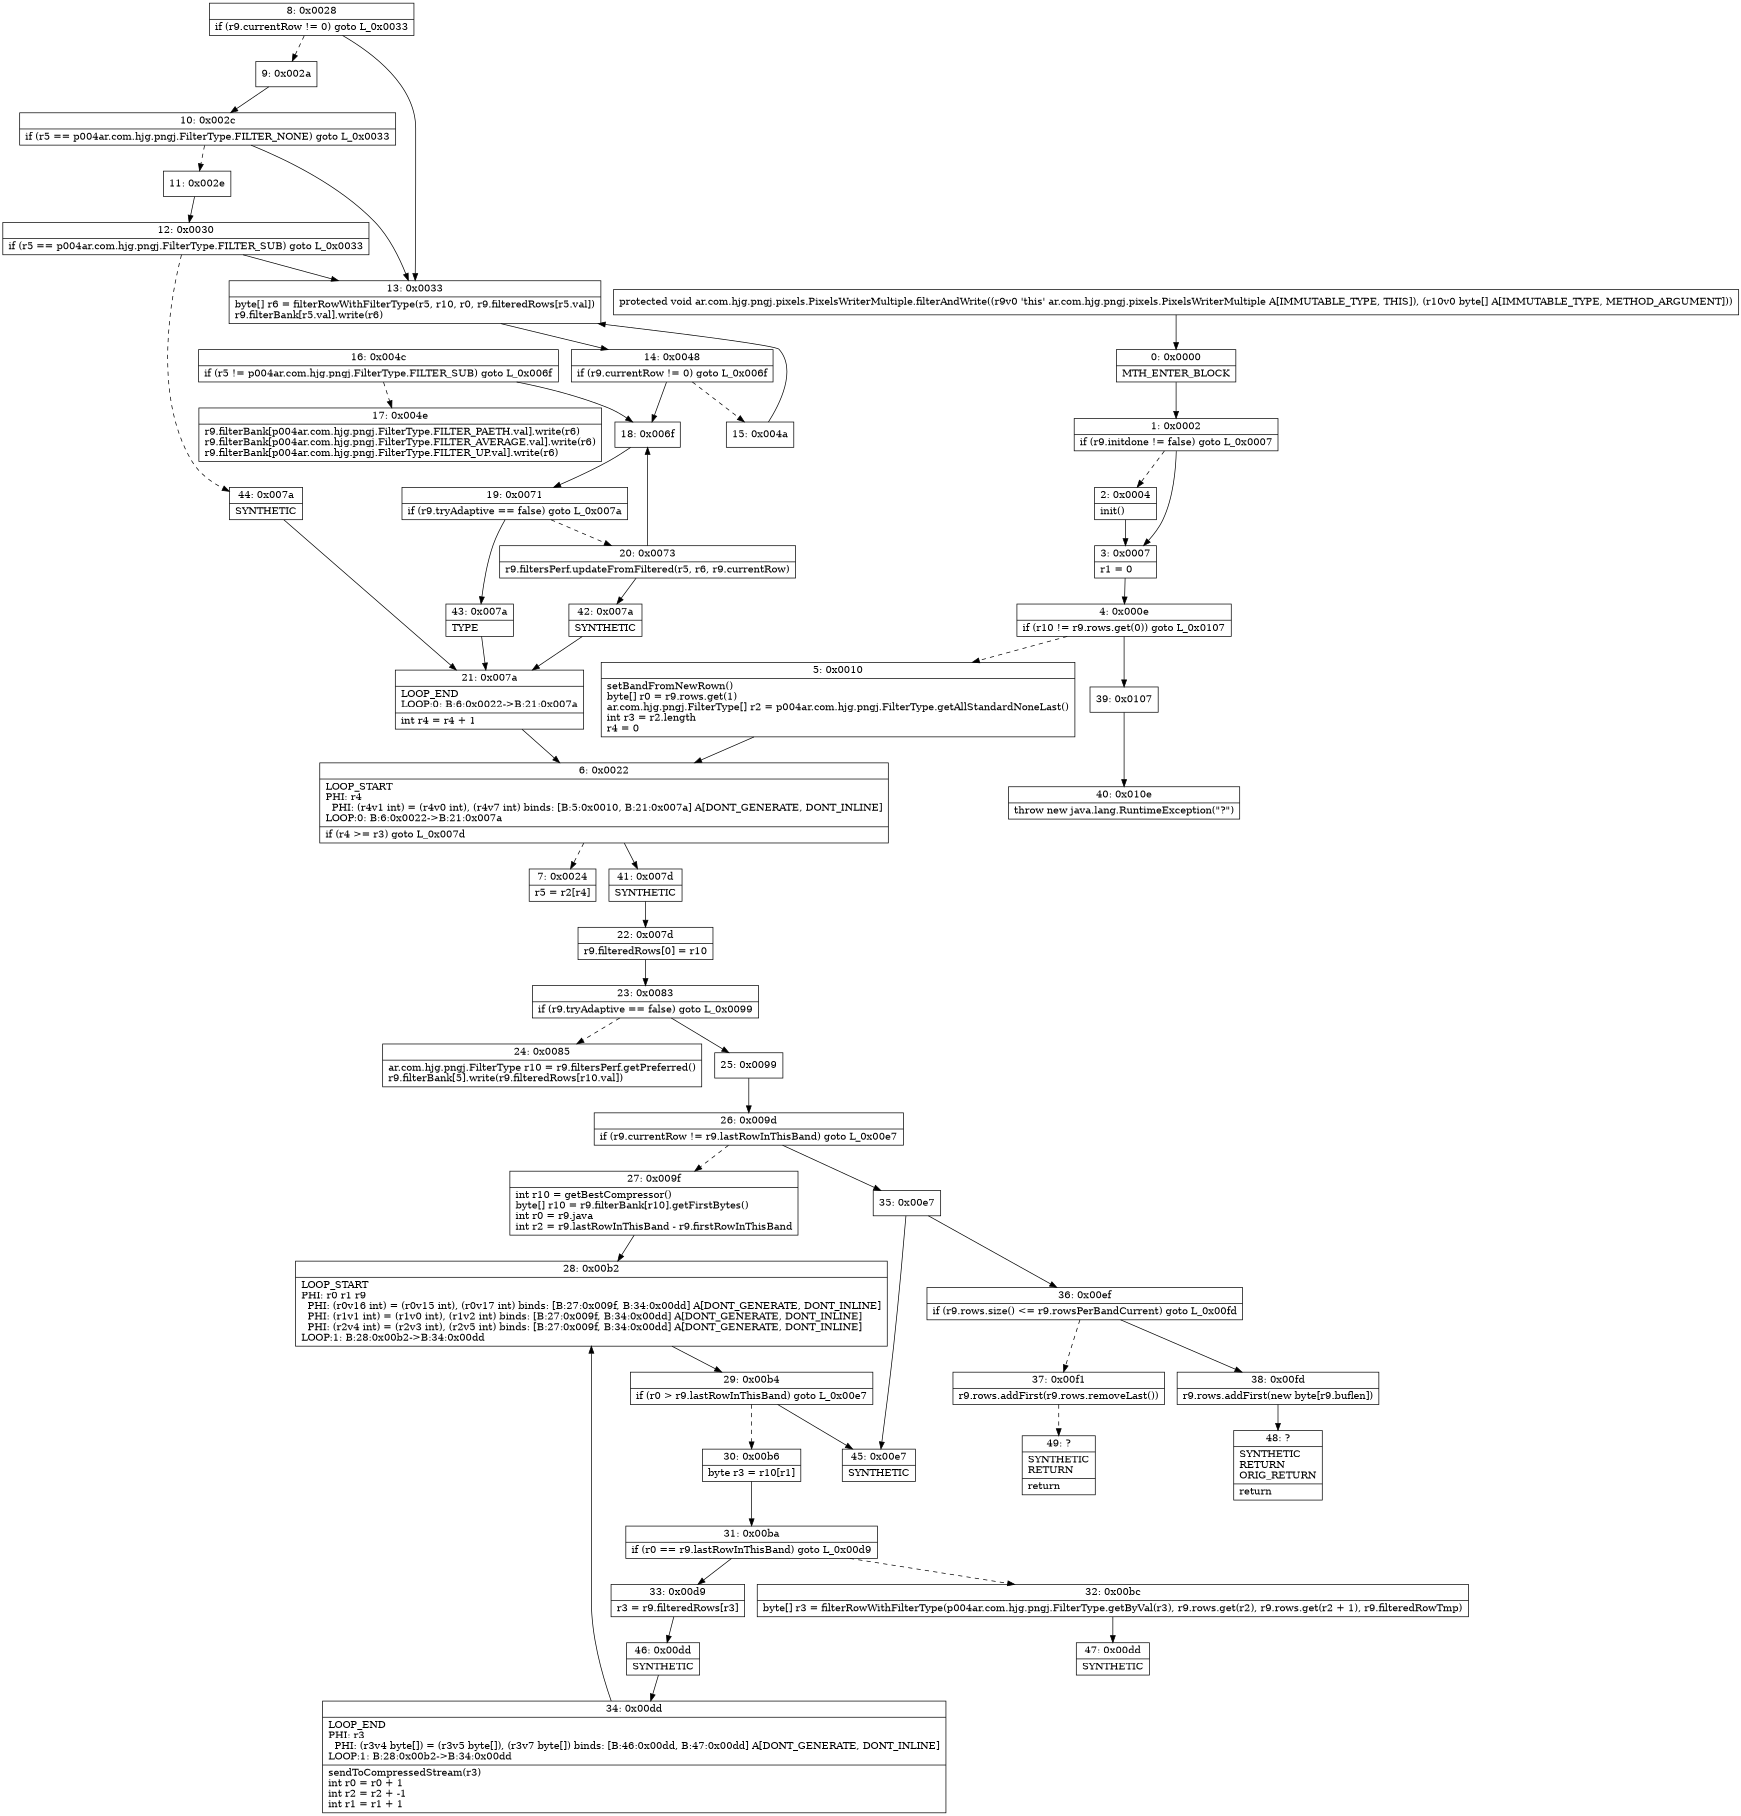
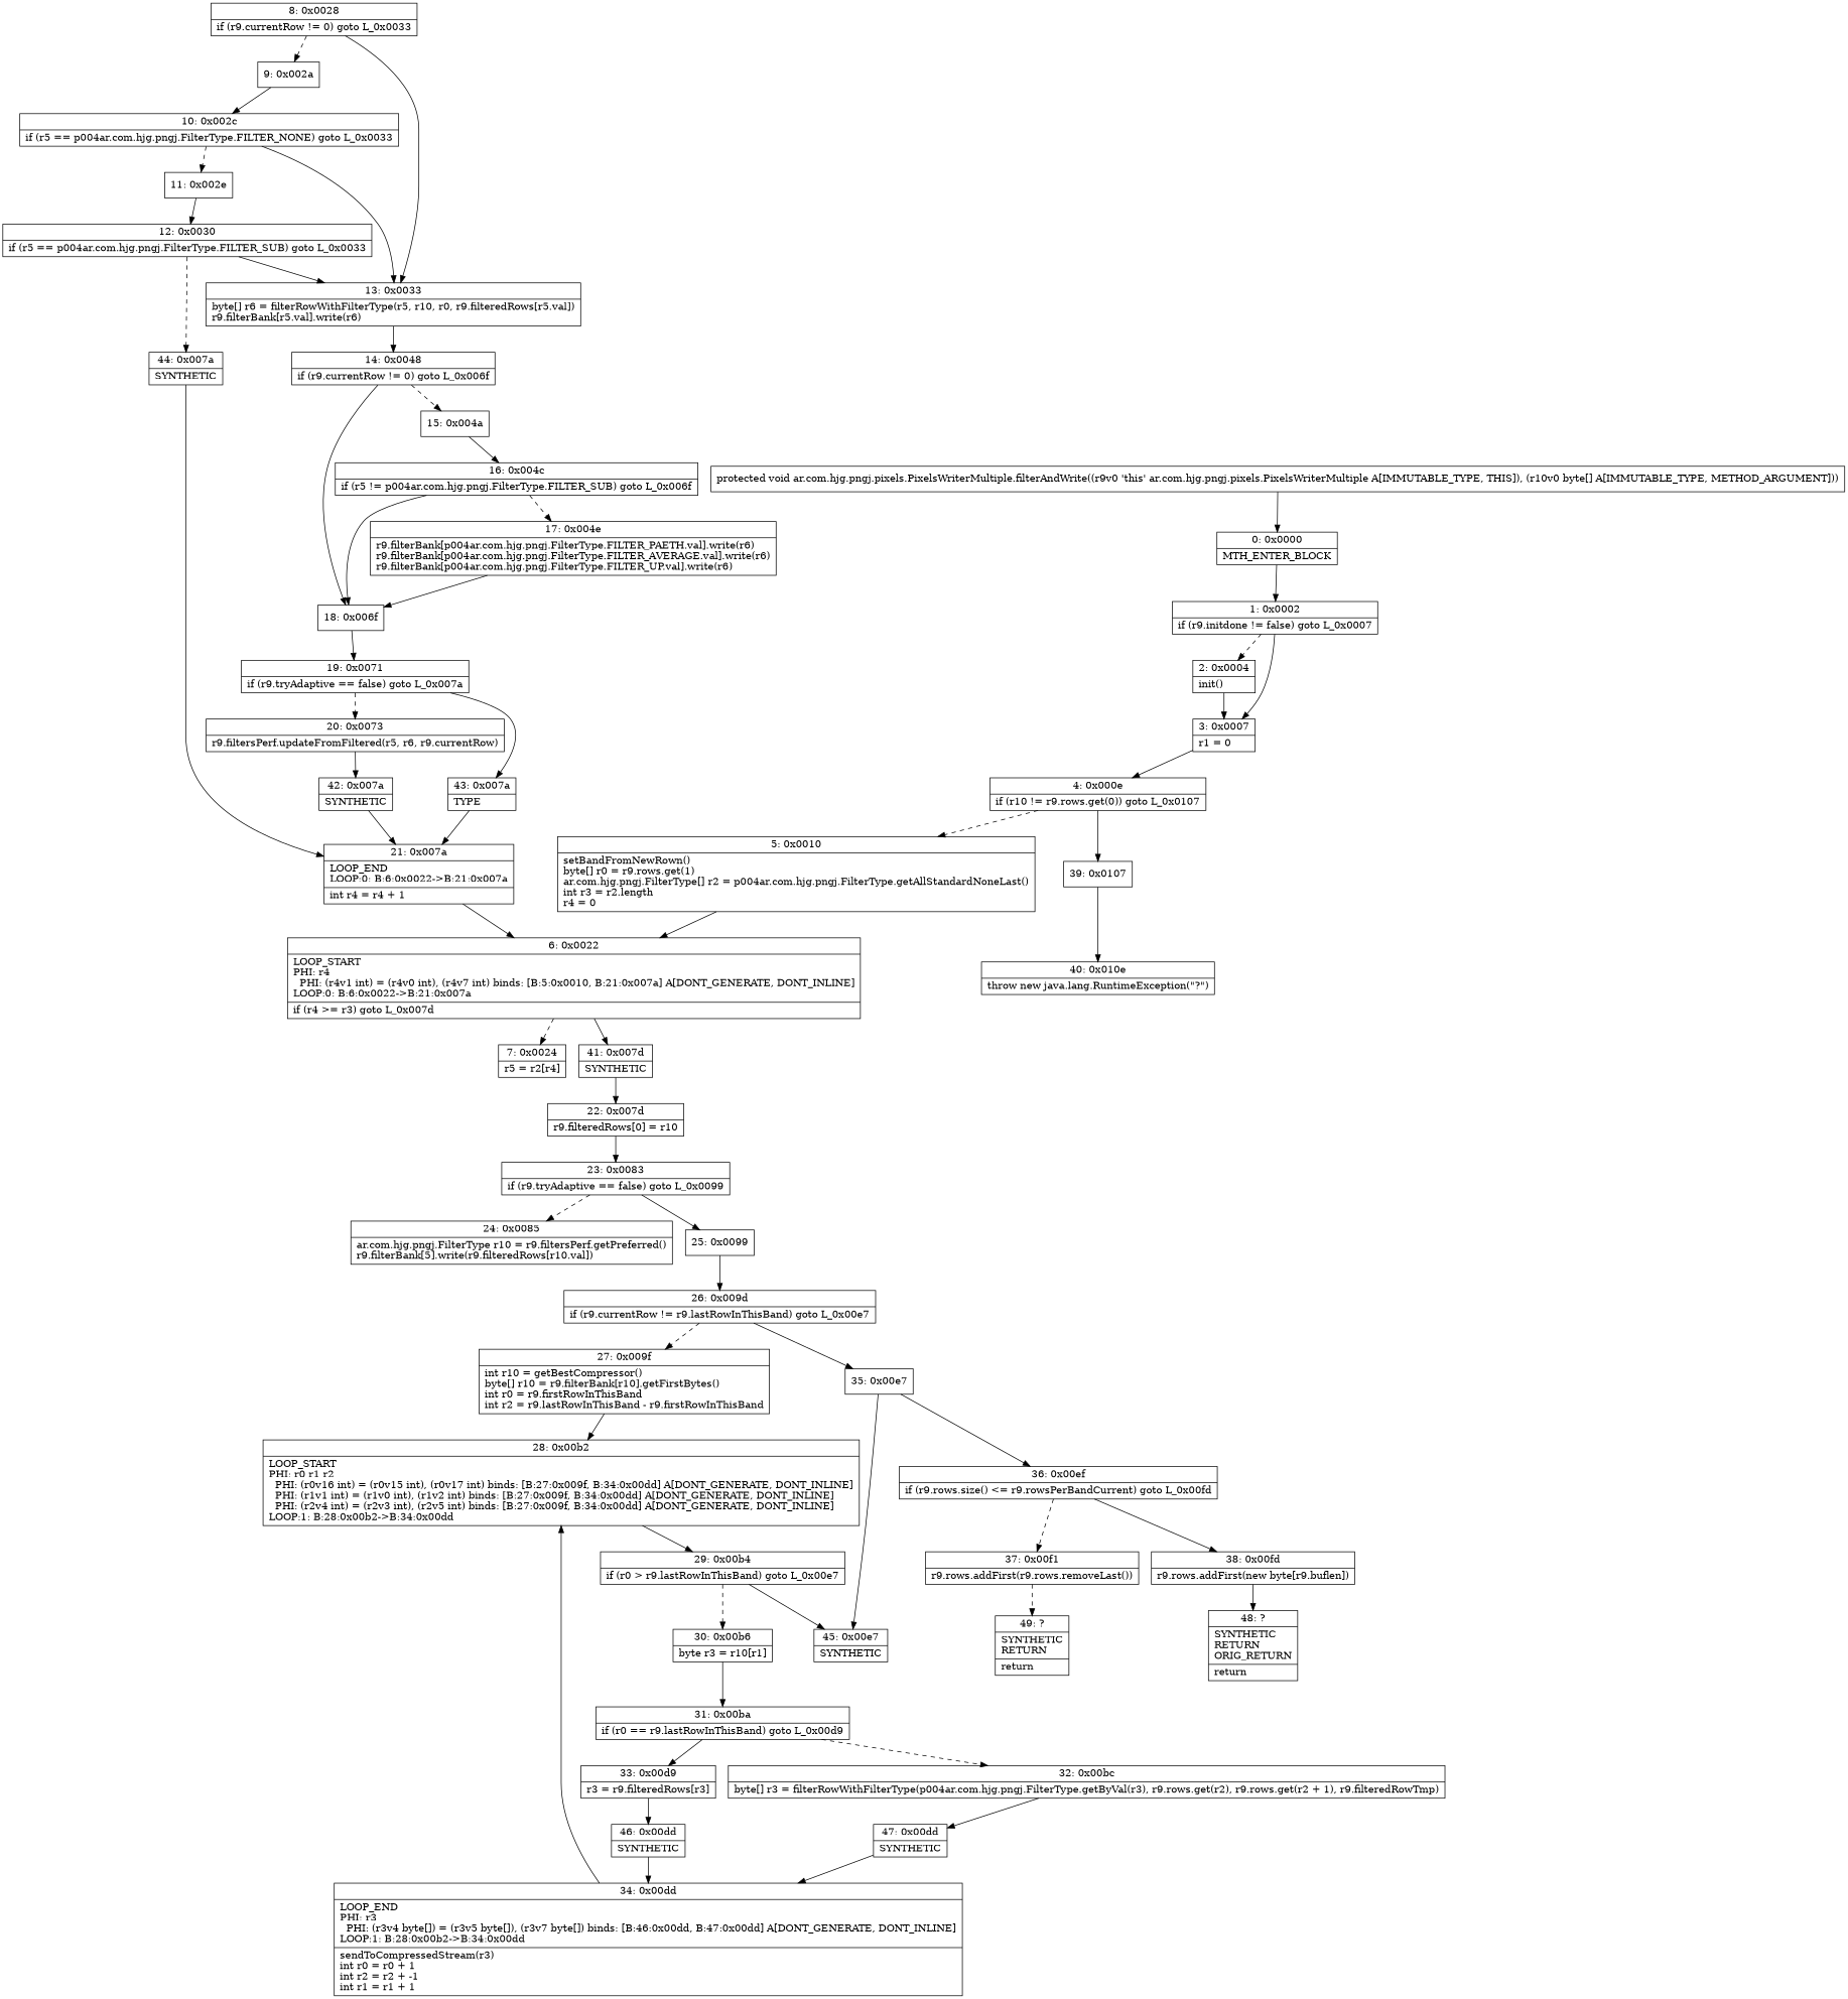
  digraph {
    node [shape=record]
    n1 [label="{0\:\ 0x0000|MTH_ENTER_BLOCK\l}"]
    n2 [label="{1\:\ 0x0002|if (r9.initdone != false) goto L_0x0007\l}"]
    n3 [label="{2\:\ 0x0004|init()\l}"]
    n4 [label="{3\:\ 0x0007|r1 = 0\l}"]
    n5 [label="{4\:\ 0x000e|if (r10 != r9.rows.get(0)) goto L_0x0107\l}"]
    n6 [label="{5\:\ 0x0010|setBandFromNewRown()\lbyte[] r0 = r9.rows.get(1)\lar.com.hjg.pngj.FilterType[] r2 = p004ar.com.hjg.pngj.FilterType.getAllStandardNoneLast()\lint r3 = r2.length\lr4 = 0\l}"]
    n7 [label="{39\:\ 0x0107}"]
    n8 [label="{6\:\ 0x0022|LOOP_START\lPHI: r4 \l  PHI: (r4v1 int) = (r4v0 int), (r4v7 int) binds: [B:5:0x0010, B:21:0x007a] A[DONT_GENERATE, DONT_INLINE]\lLOOP:0: B:6:0x0022\-\>B:21:0x007a\l|if (r4 \>= r3) goto L_0x007d\l}"]
    n9 [label="{40\:\ 0x010e|throw new java.lang.RuntimeException(\"?\")\l}"]
    n10 [label="{7\:\ 0x0024|r5 = r2[r4]\l}"]
    n11 [label="{41\:\ 0x007d|SYNTHETIC\l}"]
    n12 [label="{22\:\ 0x007d|r9.filteredRows[0] = r10\l}"]
    n13 [label="{8\:\ 0x0028|if (r9.currentRow != 0) goto L_0x0033\l}"]
    n14 [label="{9\:\ 0x002a}"]
    n15 [label="{13\:\ 0x0033|byte[] r6 = filterRowWithFilterType(r5, r10, r0, r9.filteredRows[r5.val])\lr9.filterBank[r5.val].write(r6)\l}"]
    n16 [label="{10\:\ 0x002c|if (r5 == p004ar.com.hjg.pngj.FilterType.FILTER_NONE) goto L_0x0033\l}"]
    n17 [label="{14\:\ 0x0048|if (r9.currentRow != 0) goto L_0x006f\l}"]
    n18 [label="{11\:\ 0x002e}"]
    n19 [label="{12\:\ 0x0030|if (r5 == p004ar.com.hjg.pngj.FilterType.FILTER_SUB) goto L_0x0033\l}"]
    n20 [label="{44\:\ 0x007a|SYNTHETIC\l}"]
    n21 [label="{21\:\ 0x007a|LOOP_END\lLOOP:0: B:6:0x0022\-\>B:21:0x007a\l|int r4 = r4 + 1\l}"]
    n22 [label="{15\:\ 0x004a}"]
    n23 [label="{18\:\ 0x006f}"]
    n24 [label="{16\:\ 0x004c|if (r5 != p004ar.com.hjg.pngj.FilterType.FILTER_SUB) goto L_0x006f\l}"]
    n25 [label="{19\:\ 0x0071|if (r9.tryAdaptive == false) goto L_0x007a\l}"]
    n26 [label="{17\:\ 0x004e|r9.filterBank[p004ar.com.hjg.pngj.FilterType.FILTER_PAETH.val].write(r6)\lr9.filterBank[p004ar.com.hjg.pngj.FilterType.FILTER_AVERAGE.val].write(r6)\lr9.filterBank[p004ar.com.hjg.pngj.FilterType.FILTER_UP.val].write(r6)\l}"]
    n27 [label="{20\:\ 0x0073|r9.filtersPerf.updateFromFiltered(r5, r6, r9.currentRow)\l}"]
    n28 [label="{43\:\ 0x007a|TYPE\l}"]
    n29 [label="{42\:\ 0x007a|SYNTHETIC\l}"]
    n30 [label="{23\:\ 0x0083|if (r9.tryAdaptive == false) goto L_0x0099\l}"]
    n31 [label="{24\:\ 0x0085|ar.com.hjg.pngj.FilterType r10 = r9.filtersPerf.getPreferred()\lr9.filterBank[5].write(r9.filteredRows[r10.val])\l}"]
    n32 [label="{25\:\ 0x0099}"]
    n33 [label="{26\:\ 0x009d|if (r9.currentRow != r9.lastRowInThisBand) goto L_0x00e7\l}"]
-   n34 [label="{27\:\ 0x009f|int r10 = getBestCompressor()\lbyte[] r10 = r9.filterBank[r10].getFirstBytes()\lint r0 = r9.java\lint r2 = r9.lastRowInThisBand \- r9.firstRowInThisBand\l}"]
+   n34 [label="{27\:\ 0x009f|int r10 = getBestCompressor()\lbyte[] r10 = r9.filterBank[r10].getFirstBytes()\lint r0 = r9.firstRowInThisBand\lint r2 = r9.lastRowInThisBand \- r9.firstRowInThisBand\l}"]
    n35 [label="{35\:\ 0x00e7}"]
-   n36 [label="{28\:\ 0x00b2|LOOP_START\lPHI: r0 r1 r9 \l  PHI: (r0v16 int) = (r0v15 int), (r0v17 int) binds: [B:27:0x009f, B:34:0x00dd] A[DONT_GENERATE, DONT_INLINE]\l  PHI: (r1v1 int) = (r1v0 int), (r1v2 int) binds: [B:27:0x009f, B:34:0x00dd] A[DONT_GENERATE, DONT_INLINE]\l  PHI: (r2v4 int) = (r2v3 int), (r2v5 int) binds: [B:27:0x009f, B:34:0x00dd] A[DONT_GENERATE, DONT_INLINE]\lLOOP:1: B:28:0x00b2\-\>B:34:0x00dd\l}"]
+   n36 [label="{28\:\ 0x00b2|LOOP_START\lPHI: r0 r1 r2 \l  PHI: (r0v16 int) = (r0v15 int), (r0v17 int) binds: [B:27:0x009f, B:34:0x00dd] A[DONT_GENERATE, DONT_INLINE]\l  PHI: (r1v1 int) = (r1v0 int), (r1v2 int) binds: [B:27:0x009f, B:34:0x00dd] A[DONT_GENERATE, DONT_INLINE]\l  PHI: (r2v4 int) = (r2v3 int), (r2v5 int) binds: [B:27:0x009f, B:34:0x00dd] A[DONT_GENERATE, DONT_INLINE]\lLOOP:1: B:28:0x00b2\-\>B:34:0x00dd\l}"]
    n37 [label="{45\:\ 0x00e7|SYNTHETIC\l}"]
    n38 [label="{36\:\ 0x00ef|if (r9.rows.size() \<= r9.rowsPerBandCurrent) goto L_0x00fd\l}"]
    n39 [label="{29\:\ 0x00b4|if (r0 \> r9.lastRowInThisBand) goto L_0x00e7\l}"]
    n40 [label="{30\:\ 0x00b6|byte r3 = r10[r1]\l}"]
    n41 [label="{31\:\ 0x00ba|if (r0 == r9.lastRowInThisBand) goto L_0x00d9\l}"]
    n42 [label="{32\:\ 0x00bc|byte[] r3 = filterRowWithFilterType(p004ar.com.hjg.pngj.FilterType.getByVal(r3), r9.rows.get(r2), r9.rows.get(r2 + 1), r9.filteredRowTmp)\l}"]
    n43 [label="{33\:\ 0x00d9|r3 = r9.filteredRows[r3]\l}"]
    n44 [label="{47\:\ 0x00dd|SYNTHETIC\l}"]
    n45 [label="{46\:\ 0x00dd|SYNTHETIC\l}"]
    n46 [label="{34\:\ 0x00dd|LOOP_END\lPHI: r3 \l  PHI: (r3v4 byte[]) = (r3v5 byte[]), (r3v7 byte[]) binds: [B:46:0x00dd, B:47:0x00dd] A[DONT_GENERATE, DONT_INLINE]\lLOOP:1: B:28:0x00b2\-\>B:34:0x00dd\l|sendToCompressedStream(r3)\lint r0 = r0 + 1\lint r2 = r2 + \-1\lint r1 = r1 + 1\l}"]
    n47 [label="{37\:\ 0x00f1|r9.rows.addFirst(r9.rows.removeLast())\l}"]
    n48 [label="{38\:\ 0x00fd|r9.rows.addFirst(new byte[r9.buflen])\l}"]
    n49 [label="{49\:\ ?|SYNTHETIC\lRETURN\l|return\l}"]
    n50 [label="{48\:\ ?|SYNTHETIC\lRETURN\lORIG_RETURN\l|return\l}"]
    n51 [label="{protected void ar.com.hjg.pngj.pixels.PixelsWriterMultiple.filterAndWrite((r9v0 'this' ar.com.hjg.pngj.pixels.PixelsWriterMultiple A[IMMUTABLE_TYPE, THIS]), (r10v0 byte[] A[IMMUTABLE_TYPE, METHOD_ARGUMENT])) }"]
    n1 -> n2
    n2 -> n3 [style=dashed]
    n2 -> n4
    n3 -> n4
    n4 -> n5
    n5 -> n6 [style=dashed]
    n5 -> n7
    n6 -> n8
    n7 -> n9
    n8 -> n10 [style=dashed]
    n8 -> n11
    n11 -> n12
    n12 -> n30
    n13 -> n14 [style=dashed]
    n13 -> n15
    n14 -> n16
    n15 -> n17
    n16 -> n15
    n16 -> n18 [style=dashed]
    n17 -> n22 [style=dashed]
    n17 -> n23
    n18 -> n19
    n19 -> n15
    n19 -> n20 [style=dashed]
    n20 -> n21
    n21 -> n8
-   n22 -> n15
+   n22 -> n24
    n23 -> n25
    n24 -> n23
    n24 -> n26 [style=dashed]
    n25 -> n27 [style=dashed]
    n25 -> n28
-   n27 -> n23
+   n26 -> n23
    n27 -> n29
    n28 -> n21
    n29 -> n21
    n30 -> n31 [style=dashed]
    n30 -> n32
    n32 -> n33
    n33 -> n34 [style=dashed]
    n33 -> n35
    n34 -> n36
    n35 -> n37
    n35 -> n38
    n36 -> n39
    n38 -> n47 [style=dashed]
    n38 -> n48
    n39 -> n37
    n39 -> n40 [style=dashed]
    n40 -> n41
    n41 -> n42 [style=dashed]
    n41 -> n43
    n42 -> n44
    n43 -> n45
+   n44 -> n46
    n45 -> n46
    n46 -> n36
    n47 -> n49 [style=dashed]
    n48 -> n50
    n51 -> n1
  }
